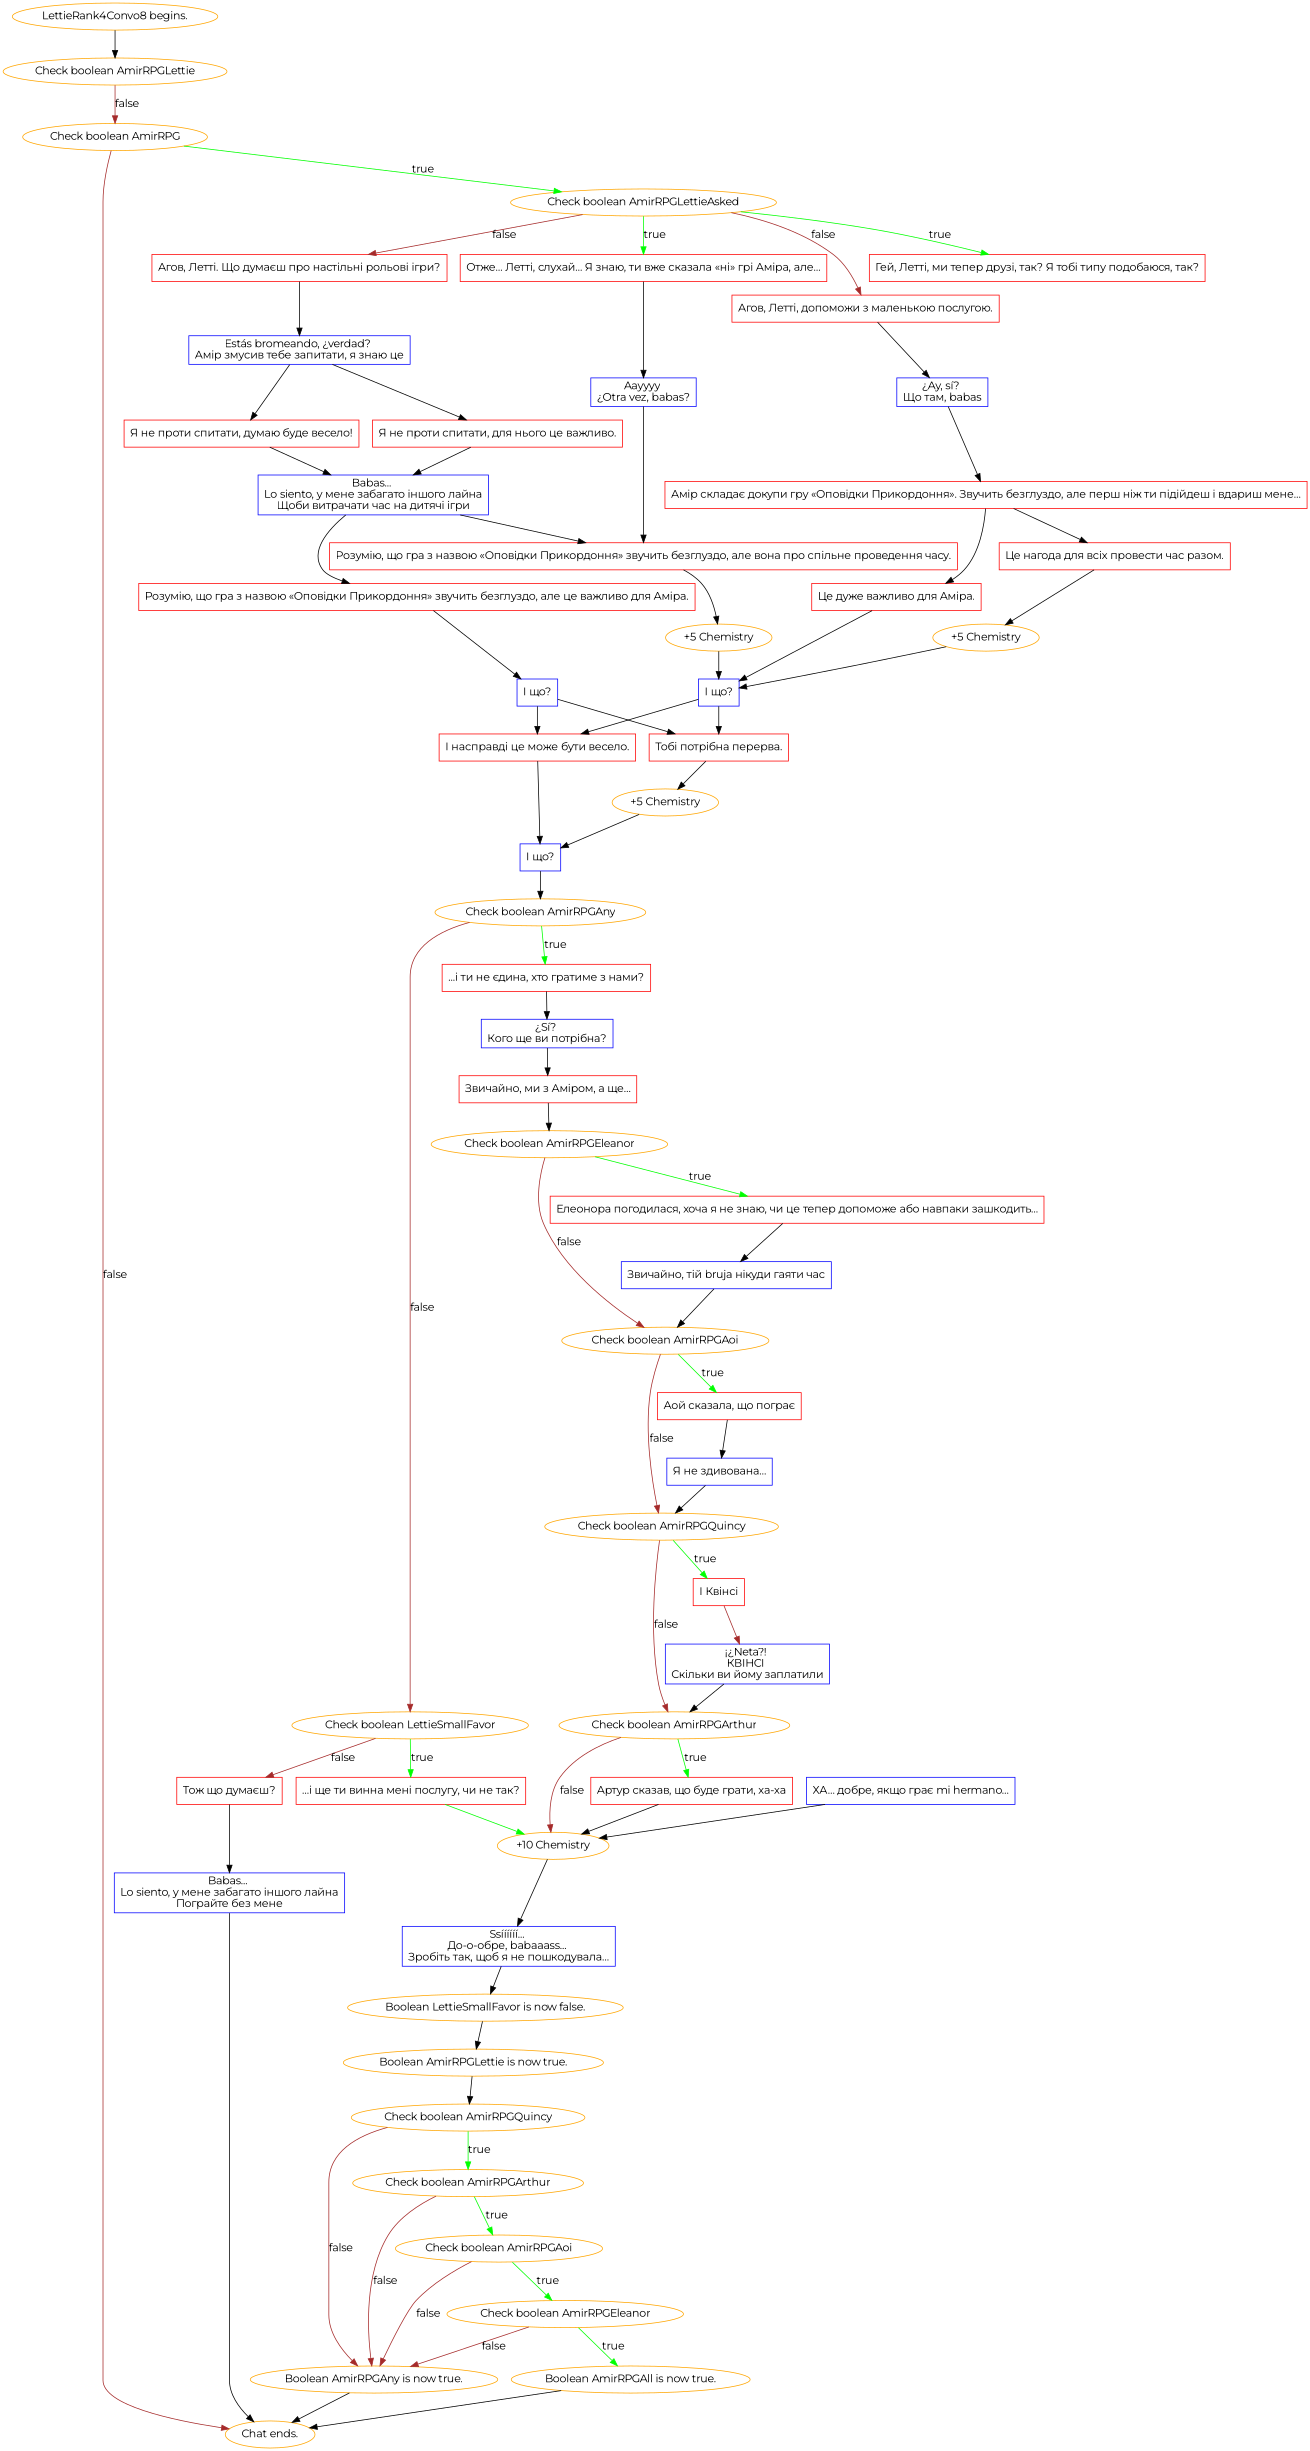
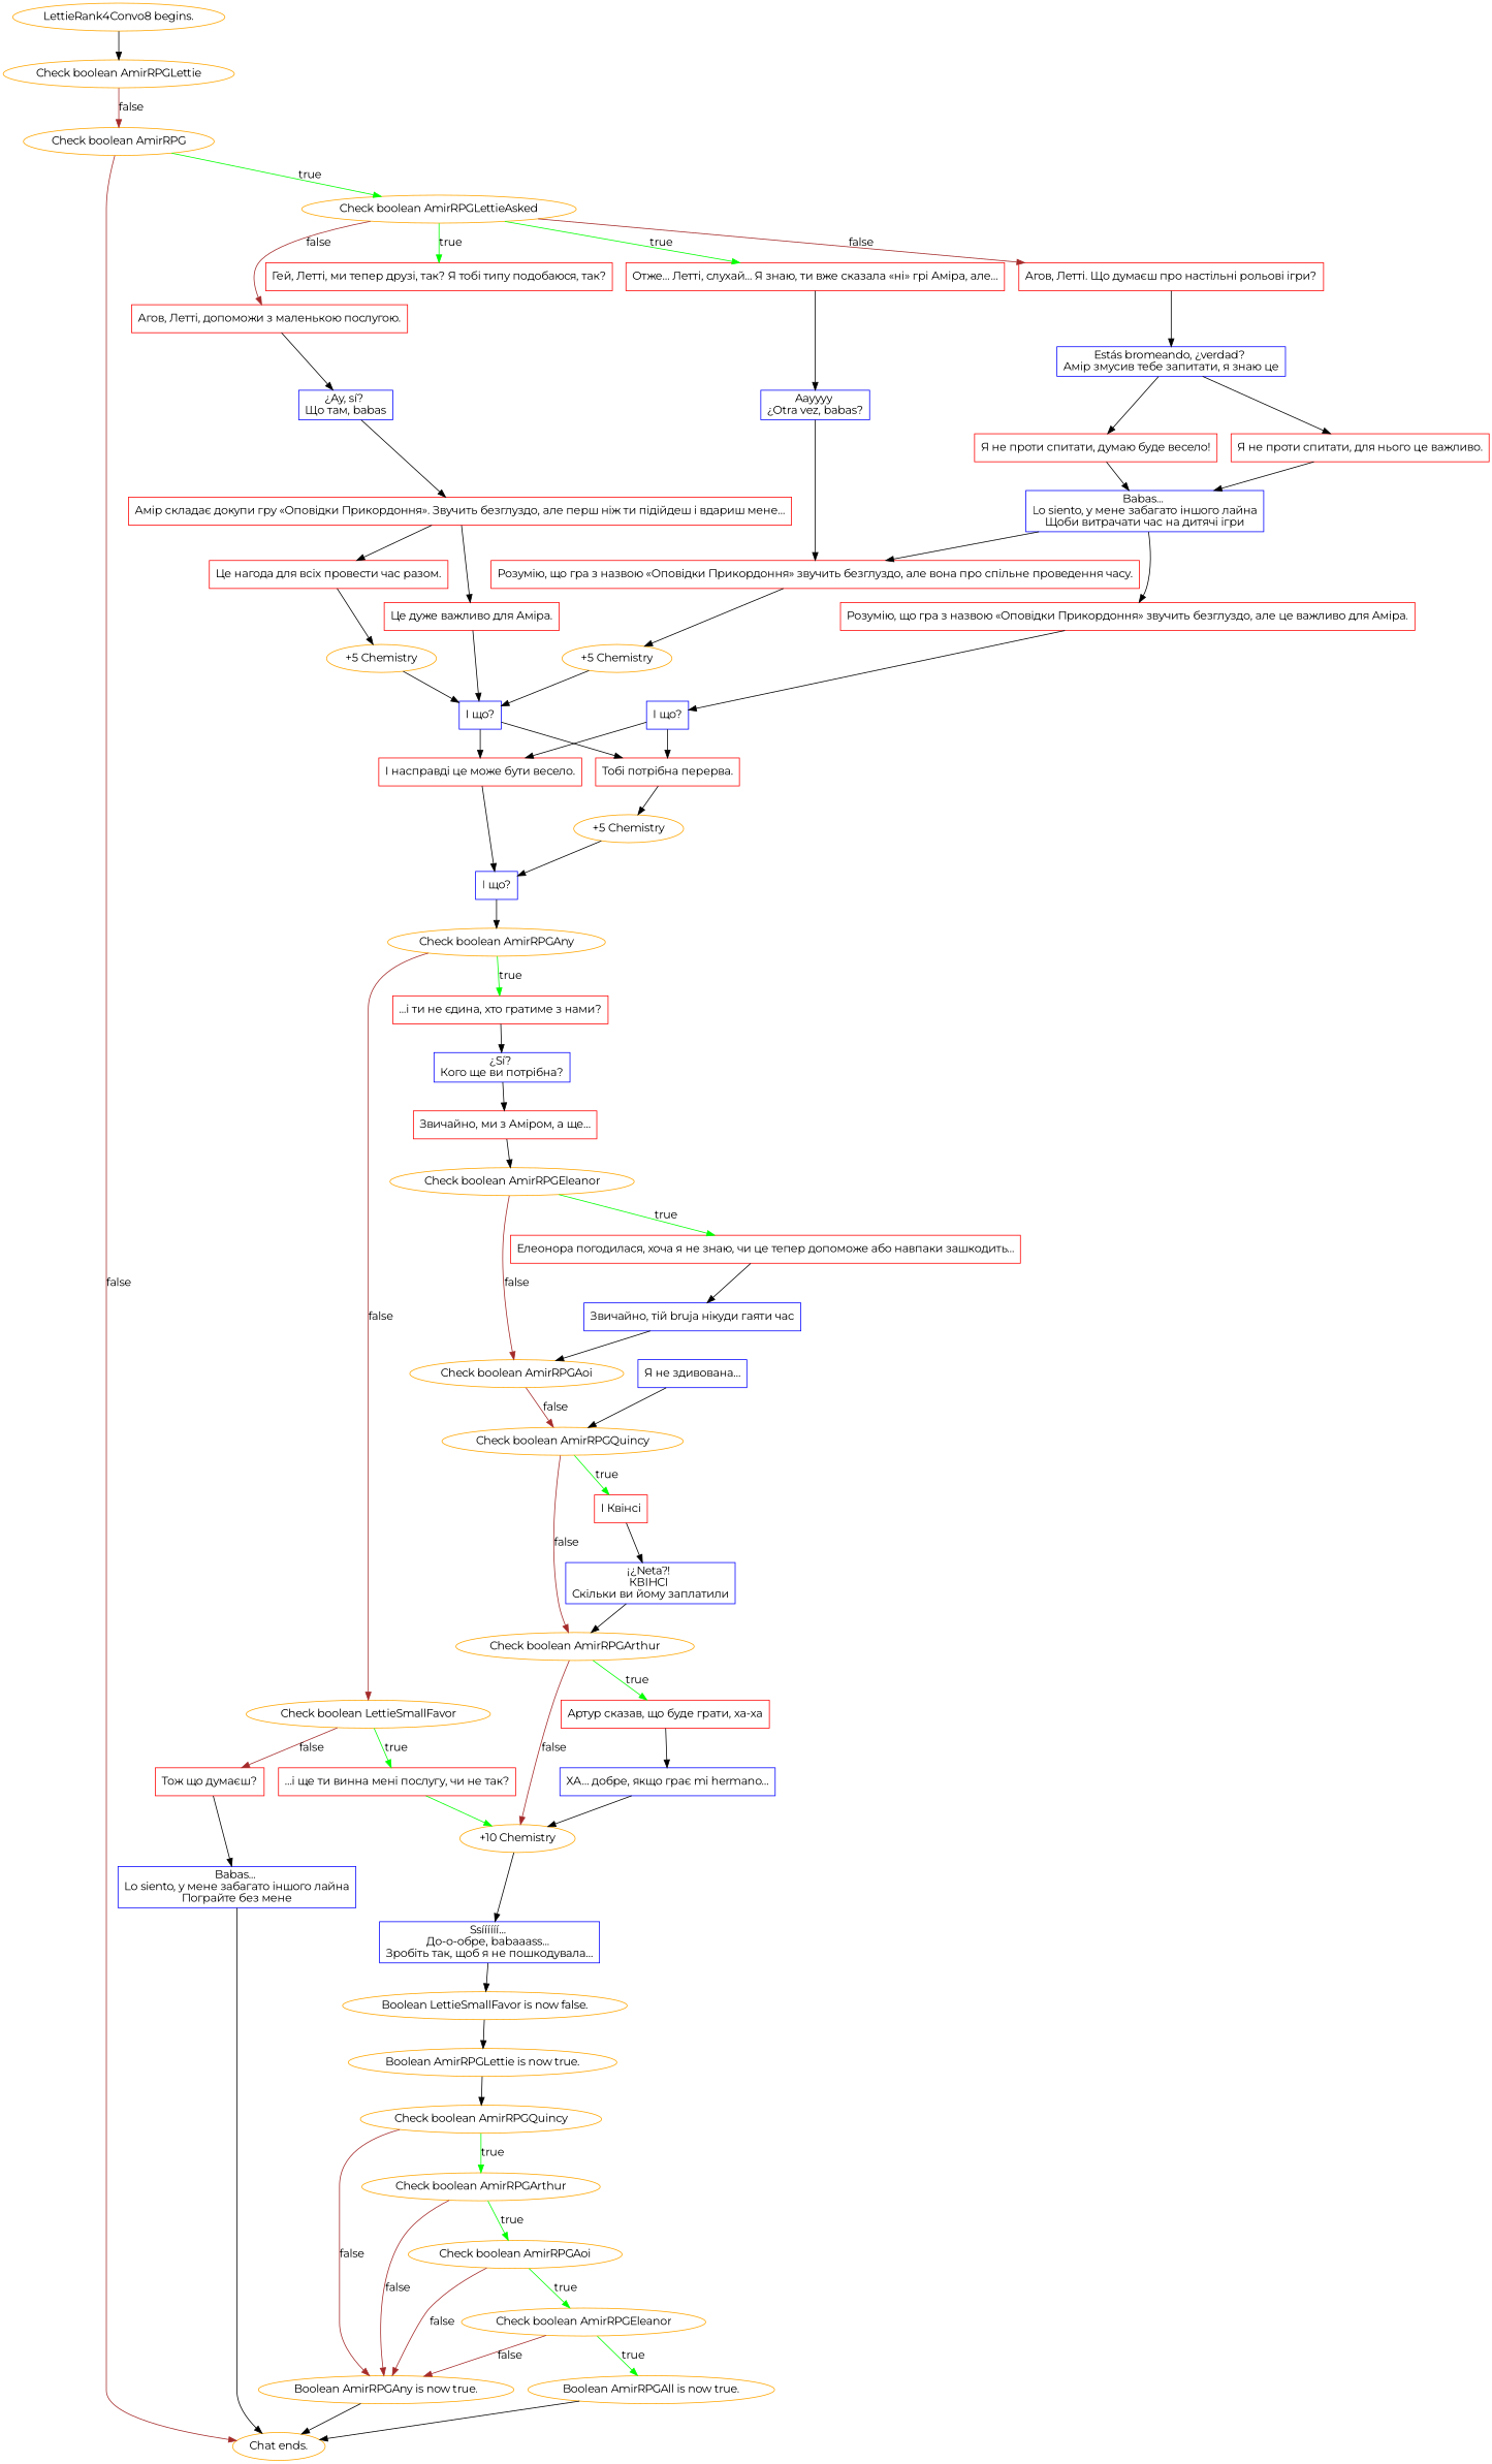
  digraph {
    fontname=Montserrat
    node [color=orange fontname=Montserrat shape=box]
    edge [fontname=Montserrat]
    "LettieRank4Convo8 begins." [shape=""]
    n2 [label="Check boolean AmirRPGLettie" shape=""]
    n3 [label="Check boolean AmirRPG" shape=""]
    "Chat ends." [shape=""]
    n5 [label="Check boolean AmirRPGLettieAsked" shape=""]
    n6 [color=red label="Отже… Летті, слухай… Я знаю, ти вже сказала «ні» грі Аміра, але…"]
    n7 [color=red label="Гей, Летті, ми тепер друзі, так? Я тобі типу подобаюся, так?"]
    n8 [color=red label="Агов, Летті. Що думаєш про настільні рольові ігри?"]
    n9 [color=red label="Агов, Летті, допоможи з маленькою послугою."]
    n10 [color=blue label="Aayyyy \n¿Otra vez, babas?"]
    n11 [color=blue label="Estás bromeando, ¿verdad? \nАмір змусив тебе запитати, я знаю це"]
    n12 [color=blue label="¿Ay, sí? \nЩо там, babas"]
    n13 [color=red label="Розумію, що гра з назвою «Оповідки Прикордоння» звучить безглуздо, але вона про спільне проведення часу."]
    n14 [color=red label="Я не проти спитати, думаю буде весело!"]
    n15 [color=red label="Я не проти спитати, для нього це важливо."]
    n16 [color=red label="Амір складає докупи гру «Оповідки Прикордоння». Звучить безглуздо, але перш ніж ти підійдеш і вдариш мене…"]
    n17 [label="+5 Chemistry" shape=""]
    n18 [color=red label="Розумію, що гра з назвою «Оповідки Прикордоння» звучить безглуздо, але це важливо для Аміра."]
    n19 [color=blue label="І що?"]
    n20 [color=blue label="Babas... \nLo siento, у мене забагато іншого лайна\nЩоби витрачати час на дитячі ігри"]
    n21 [color=red label="Це нагода для всіх провести час разом."]
    n22 [color=red label="Це дуже важливо для Аміра."]
    n23 [color=blue label="І що?"]
    n24 [color=red label="І насправді це може бути весело."]
    n25 [color=red label="Тобі потрібна перерва."]
    n26 [label="+5 Chemistry" shape=""]
    n27 [color=blue label="І що?"]
    n28 [label="+5 Chemistry" shape=""]
    n29 [label="Check boolean AmirRPGAny" shape=""]
    n30 [color=red label="...і ти не єдина, хто гратиме з нами?"]
    n31 [label="Check boolean LettieSmallFavor" shape=""]
    n32 [color=blue label="¿Sí? \nКого ще ви потрібна?"]
    n33 [color=red label="…і ще ти винна мені послугу, чи не так?"]
    n34 [color=red label="Тож що думаєш?"]
    n35 [color=red label="Звичайно, ми з Аміром, а ще…"]
    n36 [label="+10 Chemistry" shape=""]
    n37 [color=blue label="Babas... \nLo siento, у мене забагато іншого лайна\nПограйте без мене"]
    n38 [label="Check boolean AmirRPGEleanor" shape=""]
    n39 [color=blue label="Ssíííííí... \nДо-о-обре, babaaass... \nЗробіть так, щоб я не пошкодувала…"]
    n40 [color=red label="Елеонора погодилася, хоча я не знаю, чи це тепер допоможе або навпаки зашкодить…"]
    n41 [label="Check boolean AmirRPGAoi" shape=""]
    n42 [label="Boolean LettieSmallFavor is now false." shape=""]
    n43 [color=blue label="Звичайно, тій bruja нікуди гаяти час"]
-   n44 [color=red label="Аой сказала, що пограє"]
    n45 [label="Check boolean AmirRPGQuincy" shape=""]
    n46 [label="Boolean AmirRPGLettie is now true." shape=""]
    n47 [color=blue label="Я не здивована…"]
    n48 [color=red label="І Квінсі"]
    n49 [label="Check boolean AmirRPGArthur" shape=""]
    n50 [label="Check boolean AmirRPGQuincy" shape=""]
    n51 [color=blue label="¡¿Neta?! \nКВІНСІ \nСкільки ви йому заплатили"]
    n52 [color=red label="Артур сказав, що буде грати, ха-ха"]
    n53 [label="Check boolean AmirRPGArthur" shape=""]
    n54 [label="Boolean AmirRPGAny is now true." shape=""]
    n55 [color=blue label="ХА… добре, якщо грає mi hermano…"]
    n56 [label="Check boolean AmirRPGAoi" shape=""]
    n57 [label="Check boolean AmirRPGEleanor" shape=""]
    n58 [label="Boolean AmirRPGAll is now true." shape=""]
    "LettieRank4Convo8 begins." -> n2
    n2 -> n3 [color=brown label=false]
    n3 -> "Chat ends." [color=brown label=false]
    n3 -> n5 [color=green label=true]
    n5 -> n6 [color=green label=true]
    n5 -> n7 [color=green label=true]
    n5 -> n8 [color=brown label=false]
    n5 -> n9 [color=brown label=false]
    n6 -> n10
    n8 -> n11
    n9 -> n12
    n10 -> n13
    n11 -> n14
    n11 -> n15
    n12 -> n16
    n13 -> n17
    n14 -> n20
    n15 -> n20
    n16 -> n21
    n16 -> n22
    n17 -> n23
    n18 -> n19
    n19 -> n24
    n19 -> n25
    n20 -> n13
    n20 -> n18
    n21 -> n26
    n22 -> n23
    n23 -> n24
    n23 -> n25
    n24 -> n27
    n25 -> n28
    n26 -> n23
    n27 -> n29
    n28 -> n27
    n29 -> n30 [color=green label=true]
    n29 -> n31 [color=brown label=false]
    n30 -> n32
    n31 -> n33 [color=green label=true]
    n31 -> n34 [color=brown label=false]
    n32 -> n35
    n33 -> n36 [color=green]
    n34 -> n37
    n35 -> n38
    n36 -> n39
    n37 -> "Chat ends."
    n38 -> n40 [color=green label=true]
    n38 -> n41 [color=brown label=false]
    n39 -> n42
    n40 -> n43
-   n41 -> n44 [color=green label=true]
    n41 -> n45 [color=brown label=false]
    n42 -> n46
    n43 -> n41
-   n44 -> n47
    n45 -> n48 [color=green label=true]
    n45 -> n49 [color=brown label=false]
    n46 -> n50
    n47 -> n45
-   n48 -> n51 [color=brown]
+   n48 -> n51
    n49 -> n36 [color=brown label=false]
    n49 -> n52 [color=green label=true]
    n50 -> n53 [color=green label=true]
    n50 -> n54 [color=brown label=false]
    n51 -> n49
-   n52 -> n36
+   n52 -> n55
    n53 -> n54 [color=brown label=false]
    n53 -> n56 [color=green label=true]
    n54 -> "Chat ends."
    n55 -> n36
    n56 -> n54 [color=brown label=false]
    n56 -> n57 [color=green label=true]
    n57 -> n54 [color=brown label=false]
    n57 -> n58 [color=green label=true]
    n58 -> "Chat ends."
  }
